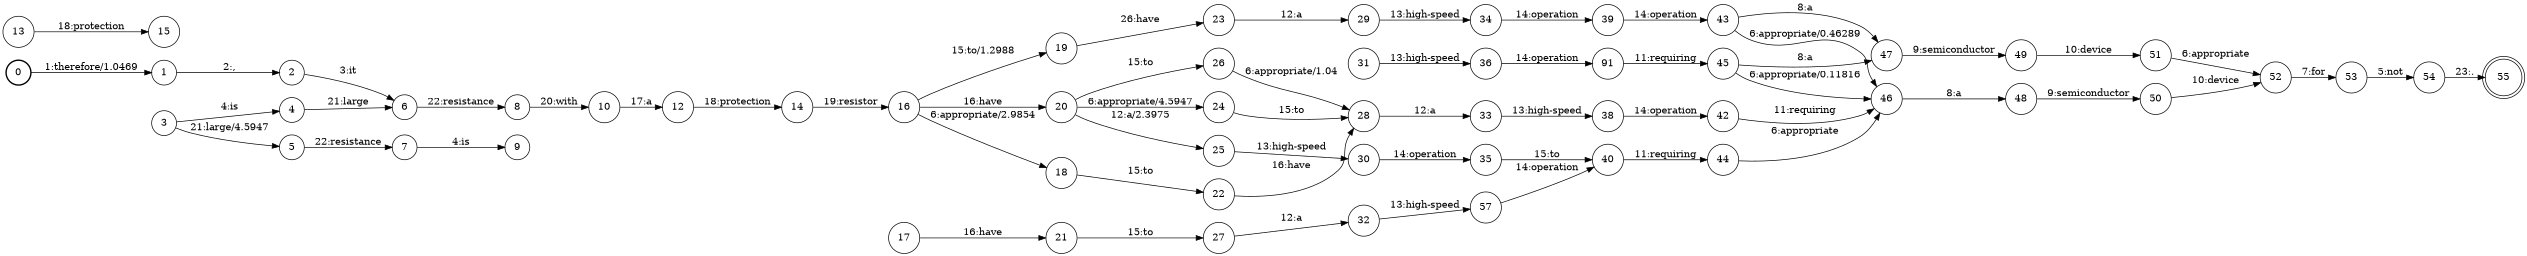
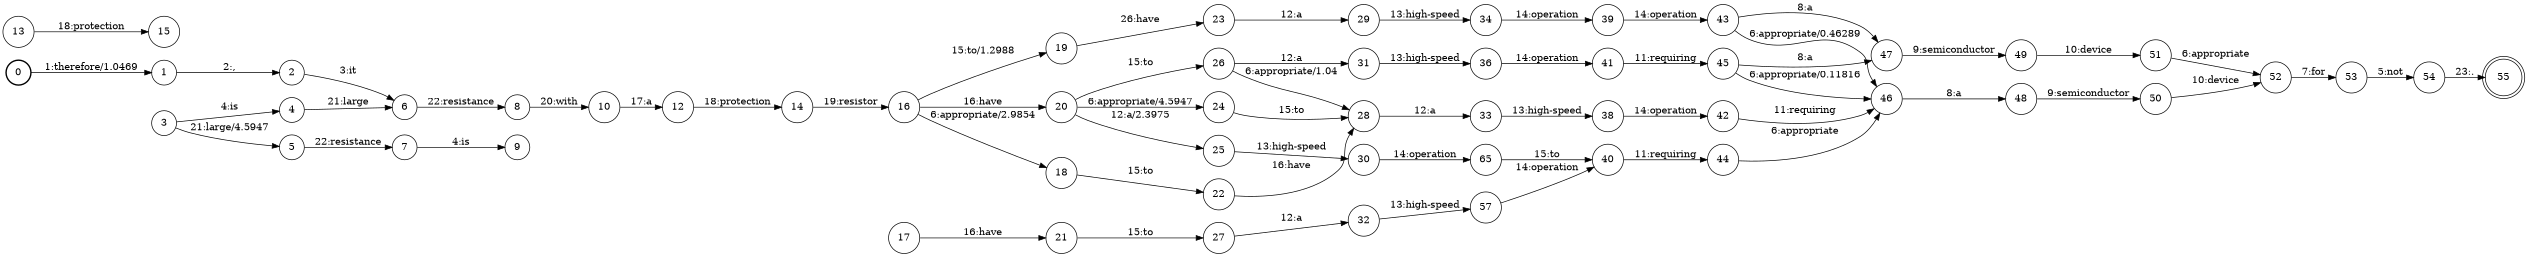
  digraph {
    nodesep=0.25
    rankdir=LR
    ranksep=0.4
    node [fontsize=14 shape=circle style=solid]
    edge [fontsize=14]
    n1 [label=0 style=bold]
    n2 [label=1]
    n3 [label=2]
    n4 [label=6]
    n5 [label=3]
    n6 [label=4]
    n7 [label=5]
    n8 [label=7]
    n9 [label=8]
    n10 [label=9]
    n11 [label=10]
    n12 [label=12]
    n13 [label=14]
    n14 [label=13]
    n15 [label=15]
    n16 [label=16]
    n17 [label=18]
    n18 [label=19]
    n19 [label=20]
    n20 [label=17]
    n21 [label=21]
    n22 [label=22]
    n23 [label=23]
    n24 [label=24]
    n25 [label=26]
    n26 [label=25]
    n27 [label=27]
    n28 [label=28]
    n29 [label=29]
    n30 [label=31]
    n31 [label=30]
    n32 [label=32]
    n33 [label=33]
    n34 [label=34]
    n35 [label=36]
-   n36 [label=35]
+   n36 [label=65]
    n37 [label=57]
    n38 [label=38]
    n39 [label=39]
    n40 [label=40]
-   n41 [label=91]
+   n41 [label=41]
    n42 [label=42]
    n43 [label=43]
    n44 [label=44]
    n45 [label=45]
    n46 [label=46]
    n47 [label=47]
    n48 [label=48]
    n49 [label=49]
    n50 [label=50]
    n51 [label=51]
    n52 [label=52]
    n53 [label=53]
    n54 [label=54]
    n55 [label=55 shape=doublecircle]
    n1 -> n2 [label="1:therefore/1.0469"]
    n2 -> n3 [label="2:,"]
    n3 -> n4 [label="3:it"]
    n4 -> n9 [label="22:resistance"]
    n5 -> n6 [label="4:is"]
    n5 -> n7 [label="21:large/4.5947"]
    n6 -> n4 [label="21:large"]
    n7 -> n8 [label="22:resistance"]
    n8 -> n10 [label="4:is"]
    n9 -> n11 [label="20:with"]
    n11 -> n12 [label="17:a"]
    n12 -> n13 [label="18:protection"]
    n13 -> n16 [label="19:resistor"]
    n14 -> n15 [label="18:protection"]
    n16 -> n17 [label="6:appropriate/2.9854"]
    n16 -> n18 [label="15:to/1.2988"]
    n16 -> n19 [label="16:have"]
    n17 -> n22 [label="15:to"]
    n18 -> n23 [label="26:have"]
    n19 -> n24 [label="6:appropriate/4.5947"]
    n19 -> n25 [label="15:to"]
    n19 -> n26 [label="12:a/2.3975"]
    n20 -> n21 [label="16:have"]
    n21 -> n27 [label="15:to"]
    n22 -> n28 [label="16:have"]
    n23 -> n29 [label="12:a"]
    n24 -> n28 [label="15:to"]
    n25 -> n28 [label="6:appropriate/1.04"]
+   n25 -> n30 [label="12:a"]
    n26 -> n31 [label="13:high-speed"]
    n27 -> n32 [label="12:a"]
    n28 -> n33 [label="12:a"]
    n29 -> n34 [label="13:high-speed"]
    n30 -> n35 [label="13:high-speed"]
    n31 -> n36 [label="14:operation"]
    n32 -> n37 [label="13:high-speed"]
    n33 -> n38 [label="13:high-speed"]
    n34 -> n39 [label="14:operation"]
    n35 -> n41 [label="14:operation"]
    n36 -> n40 [label="15:to"]
    n37 -> n40 [label="14:operation"]
    n38 -> n42 [label="14:operation"]
    n39 -> n43 [label="14:operation"]
    n40 -> n44 [label="11:requiring"]
    n41 -> n45 [label="11:requiring"]
    n42 -> n46 [label="11:requiring"]
    n43 -> n46 [label="6:appropriate/0.46289"]
    n43 -> n47 [label="8:a"]
    n44 -> n46 [label="6:appropriate"]
    n45 -> n46 [label="6:appropriate/0.11816"]
    n45 -> n47 [label="8:a"]
    n46 -> n48 [label="8:a"]
    n47 -> n49 [label="9:semiconductor"]
    n48 -> n50 [label="9:semiconductor"]
    n49 -> n51 [label="10:device"]
    n50 -> n52 [label="10:device"]
    n51 -> n52 [label="6:appropriate"]
    n52 -> n53 [label="7:for"]
    n53 -> n54 [label="5:not"]
    n54 -> n55 [label="23:."]
  }
